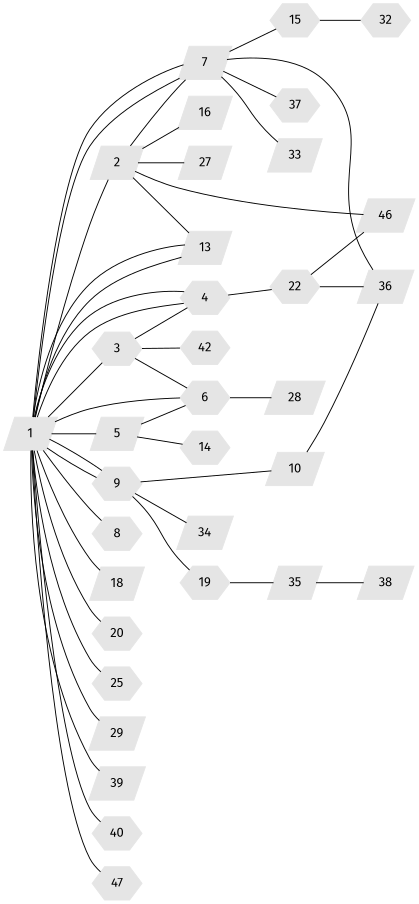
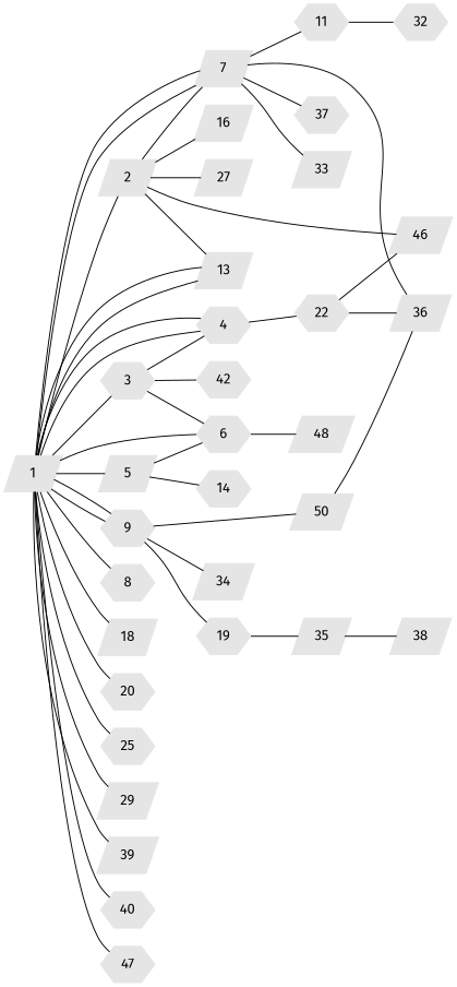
  graph {
    fontname="Fira Sans"
    rankdir=LR
    node [color=gray90 fontname="Fira Sans" shape=parallelogram style=filled]
    edge [fontname="Fira Sans"]
    1 [super="+30"]
    2 [super="+45"]
    3 [shape=hexagon super="+21"]
    4 [shape=hexagon super="+11"]
    5 [super="+31"]
    6 [shape=hexagon super="+12"]
    7 [super="+23"]
    8 [shape=hexagon]
    9 [shape=hexagon super="+24"]
    13
    18
    20 [shape=hexagon]
    25 [shape=hexagon]
    29 [super="+44"]
    39
    40 [shape=hexagon]
    47 [shape=hexagon]
    16
    27
    46
    42 [shape=hexagon]
    22 [shape=hexagon super="+26"]
    14 [shape=hexagon]
-   28
-   15 [shape=hexagon super="+41"]
+   28 [label=48]
+   15 [shape=hexagon super="+41" label=11]
    33 [super="+50"]
    36 [super="+48"]
    37 [shape=hexagon]
-   10
+   10 [label=50]
    19 [shape=hexagon super="+43"]
    34
    32 [shape=hexagon]
    35
    38 [super="+49"]
    1 -- 2
    1 -- 3
    1 -- 4 [weight=2]
    1 -- 4
    1 -- 5 [weight=2]
    1 -- 6
    1 -- 7
    1 -- 7
    1 -- 8
    1 -- 9 [weight=2]
    1 -- 9
    1 -- 13
    1 -- 13
    1 -- 18
    1 -- 20
    1 -- 25
    1 -- 29
    1 -- 39
    1 -- 40
    1 -- 47
    2 -- 7 [weight=2]
    2 -- 13
    2 -- 16
    2 -- 27
    2 -- 46
    3 -- 4
    3 -- 6
    3 -- 42
    4 -- 22
    5 -- 6
    5 -- 14
    6 -- 28
    7 -- 15
    7 -- 33
    7 -- 36
    7 -- 37
    9 -- 10
    9 -- 19
    9 -- 34
    22 -- 46
    22 -- 36
    15 -- 32
    10 -- 36
    19 -- 35
    35 -- 38
  }
